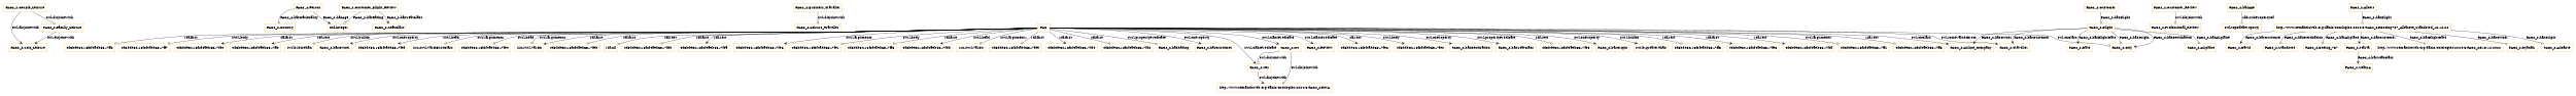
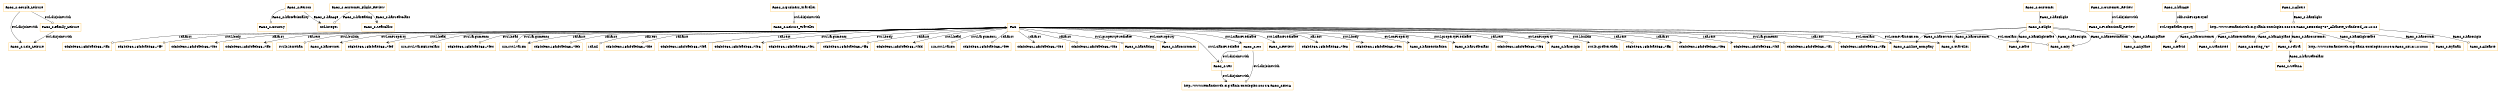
  digraph {
    rankdir=TB
    node [color=orange shape=rectangle]
    edge [arrowhead=odot]
    "PAC2_2:Couple_Leisure"
    "PAC2_2:Solo_Leisure"
    "PAC2_2:Family_Leisure"
    "PAC2_2:Person"
    "PAC2_2:Country"
    "xsd:integer"
    "PAC2_2:Business_Traveller"
    "PAC2_2:Leisure_Traveller"
    "PAC2_2:Flight"
    "PAC2_2:Date"
    "PAC2_2:Airline_Company"
    "PAC2_2:Airplane"
    "PAC2_2:Traveller"
    "PAC2_2:City"
    "PAC2_2:Customer_Review"
    "PAC2_2:Professional_Review"
    "PAC2_2:Yes"
    "http://www.semanticweb.org/dani2/ontologies/2024/3/PAC2_2#N/A"
    "PAC2_2:Customer"
    "PAC2_2:Customer_Flight_Review"
    "PAC2_2:SeatClass"
    "PAC2_2:No"
    n23 [label=PAC]
    "PAC2_2:Review"
    "urn:swrl:var#n"
    "4d3bd93c:18f2f4a9b63:-7fe8"
    "4d3bd93c:18f2f4a9b63:-7fec"
    "PAC2_2:hasDestination"
    "PAC2_2:hasSeatClass"
    "4d3bd93c:18f2f4a9b63:-7fe5"
    "PAC2_2:hasOrigin"
    "swrlb:greaterThan"
    "4d3bd93c:18f2f4a9b63:-7ff5"
    "4d3bd93c:18f2f4a9b63:-7fe3"
    "4d3bd93c:18f2f4a9b63:-7fdf"
    "4d3bd93c:18f2f4a9b63:-7ff1"
    "4d3bd93c:18f2f4a9b63:-7ff3"
    "4d3bd93c:18f2f4a9b63:-7ff2"
    "4d3bd93c:18f2f4a9b63:-7ff7"
    "4d3bd93c:18f2f4a9b63:-7fe0"
    "4d3bd93c:18f2f4a9b63:-7ff0"
    "swrlb:lessThan"
    "PAC2_2:hasOwner"
    "4d3bd93c:18f2f4a9b63:-7fef"
    "urn:swrl:var#FirstClass"
    "4d3bd93c:18f2f4a9b63:-7fe4"
    "4d3bd93c:18f2f4a9b63:-7feb"
    "rdf:nil"
    "4d3bd93c:18f2f4a9b63:-7fde"
    "4d3bd93c:18f2f4a9b63:-7fea"
    "4d3bd93c:18f2f4a9b63:-7fe6"
    "4d3bd93c:18f2f4a9b63:-7fe1"
    "4d3bd93c:18f2f4a9b63:-7ff6"
    "4d3bd93c:18f2f4a9b63:-7fdd"
    "urn:swrl:var#c"
    "4d3bd93c:18f2f4a9b63:-7fe9"
    "4d3bd93c:18f2f4a9b63:-7fee"
    "4d3bd93c:18f2f4a9b63:-7fdc"
    "PAC2_2:hasRating"
    "PAC2_2:hasCustomer"
    "PAC2_2:hasAge"
    "owl:topDataProperty"
    "http://www.semanticweb.org/dani2/ontologies/2024/3/PAC2_2#Boeing737_Albacete_Standsted_13/12/22"
    "PAC2_2:David"
    "PAC2_2:Standsted"
    "PAC2_2:Boeing_737"
    "PAC2_2:Marta"
    "http://www.semanticweb.org/dani2/ontologies/2024/3/PAC2_2#13/12/2022"
    "PAC2_2:Ryanair"
    "PAC2_2:Alicante"
    "PAC2_2:Seat2A"
    "PAC2_2:Albert"
    "PAC2_2:Couple_Leisure" -> "PAC2_2:Solo_Leisure" [arrowhead=vee label="owl:disjointWith"]
    "PAC2_2:Couple_Leisure" -> "PAC2_2:Family_Leisure" [label="owl:disjointWith"]
    "PAC2_2:Family_Leisure" -> "PAC2_2:Solo_Leisure" [arrowhead=vee label="owl:disjointWith"]
    "PAC2_2:Person" -> "PAC2_2:Country" [label="PAC2_2:hasNationality"]
    "PAC2_2:Person" -> "xsd:integer" [arrowhead=vee label="PAC2_2:hasAge"]
    "PAC2_2:Business_Traveller" -> "PAC2_2:Leisure_Traveller" [label="owl:disjointWith"]
    "PAC2_2:Flight" -> "PAC2_2:Date" [arrowhead=vee label="PAC2_2:hasFlightDate"]
    "PAC2_2:Flight" -> "PAC2_2:Airline_Company" [arrowhead=vee label="PAC2_2:hasOwner"]
    "PAC2_2:Flight" -> "PAC2_2:Airplane" [label="PAC2_2:hasAirplane"]
    "PAC2_2:Flight" -> "PAC2_2:Traveller" [arrowhead=vee label="PAC2_2:hasCustomer"]
    "PAC2_2:Flight" -> "PAC2_2:City" [arrowhead=vee label="PAC2_2:hasDestination"]
    "PAC2_2:Flight" -> "PAC2_2:City" [label="PAC2_2:hasOrigin"]
    "PAC2_2:Customer_Review" -> "PAC2_2:Professional_Review" [label="owl:disjointWith"]
    "PAC2_2:Yes" -> "http://www.semanticweb.org/dani2/ontologies/2024/3/PAC2_2#N/A" [arrowhead=vee label="owl:disjointWith"]
    "PAC2_2:Customer" -> "PAC2_2:Flight" [label="PAC2_2:hasFlight"]
    "PAC2_2:Customer_Flight_Review" -> "xsd:integer" [label="PAC2_2:hasRating"]
    "PAC2_2:Customer_Flight_Review" -> "PAC2_2:SeatClass" [arrowhead=vee label="PAC2_2:hasSeatClass"]
    "PAC2_2:No" -> "PAC2_2:Yes" [label="owl:disjointWith"]
    "PAC2_2:No" -> "http://www.semanticweb.org/dani2/ontologies/2024/3/PAC2_2#N/A" [label="owl:disjointWith"]
    n23 -> "PAC2_2:Airline_Company" [arrowhead=vee label="owl:onClass"]
    n23 -> "PAC2_2:Traveller" [arrowhead=vee label="owl:someValuesFrom"]
    n23 -> "PAC2_2:City" [label="owl:onClass"]
    n23 -> "PAC2_2:Yes" [arrowhead=vee label="swrl:classPredicate"]
    n23 -> "PAC2_2:No" [arrowhead=vee label="swrl:classPredicate"]
    n23 -> "PAC2_2:Review" [arrowhead=vee label="swrl:classPredicate"]
    n23 -> "urn:swrl:var#n" [arrowhead=vee label="rdf:first"]
    n23 -> "urn:swrl:var#n" [label="swrl:argument2"]
    n23 -> "4d3bd93c:18f2f4a9b63:-7fe8" [arrowhead=vee label="rdf:rest"]
    n23 -> "4d3bd93c:18f2f4a9b63:-7fec" [arrowhead=vee label="swrl:body"]
    n23 -> "PAC2_2:hasDestination" [arrowhead=vee label="owl:onProperty"]
    n23 -> "PAC2_2:hasSeatClass" [arrowhead=vee label="swrl:propertyPredicate"]
    n23 -> "4d3bd93c:18f2f4a9b63:-7fe5" [label="rdf:rest"]
    n23 -> "PAC2_2:hasOrigin" [arrowhead=vee label="owl:onProperty"]
    n23 -> "swrlb:greaterThan" [arrowhead=vee label="swrl:builtin"]
    n23 -> "4d3bd93c:18f2f4a9b63:-7ff5" [label="rdf:rest"]
    n23 -> "4d3bd93c:18f2f4a9b63:-7fe3" [arrowhead=vee label="rdf:first"]
    n23 -> "4d3bd93c:18f2f4a9b63:-7fdf" [arrowhead=vee label="rdf:rest"]
    n23 -> "4d3bd93c:18f2f4a9b63:-7ff1" [label="swrl:arguments"]
    n23 -> "4d3bd93c:18f2f4a9b63:-7ff3" [label="rdf:rest"]
    n23 -> "4d3bd93c:18f2f4a9b63:-7ff2" [label="rdf:first"]
    n23 -> "4d3bd93c:18f2f4a9b63:-7ff7" [label="swrl:body"]
    n23 -> "4d3bd93c:18f2f4a9b63:-7fe0" [arrowhead=vee label="rdf:first"]
    n23 -> "4d3bd93c:18f2f4a9b63:-7ff0" [arrowhead=vee label="rdf:rest"]
    n23 -> "swrlb:lessThan" [label="swrl:builtin"]
    n23 -> "PAC2_2:hasOwner" [arrowhead=vee label="owl:onProperty"]
    n23 -> "4d3bd93c:18f2f4a9b63:-7fef" [arrowhead=vee label="swrl:head"]
    n23 -> "urn:swrl:var#FirstClass" [label="swrl:argument2"]
    n23 -> "4d3bd93c:18f2f4a9b63:-7fe4" [label="swrl:head"]
    n23 -> "4d3bd93c:18f2f4a9b63:-7feb" [label="rdf:first"]
    n23 -> "rdf:nil" [label="rdf:rest"]
    n23 -> "4d3bd93c:18f2f4a9b63:-7fde" [label="rdf:first"]
-   n23 -> "4d3bd93c:18f2f4a9b63:-7fea" [arrowhead=vee label="rdf:rest"]
+   "4d3bd93c:18f2f4a9b63:-7fea" -> n23 [arrowhead=vee label="rdf:rest"]
    n23 -> "4d3bd93c:18f2f4a9b63:-7fe6" [arrowhead=vee label="swrl:arguments"]
    n23 -> "4d3bd93c:18f2f4a9b63:-7fe1" [label="swrl:body"]
    n23 -> "4d3bd93c:18f2f4a9b63:-7ff6" [label="rdf:first"]
    n23 -> "4d3bd93c:18f2f4a9b63:-7fdd" [arrowhead=vee label="swrl:head"]
    n23 -> "urn:swrl:var#c" [label="swrl:argument1"]
    n23 -> "4d3bd93c:18f2f4a9b63:-7fe9" [label="rdf:first"]
    n23 -> "4d3bd93c:18f2f4a9b63:-7fee" [arrowhead=vee label="rdf:first"]
    n23 -> "4d3bd93c:18f2f4a9b63:-7fdc" [label="rdf:first"]
    n23 -> "PAC2_2:hasRating" [label="swrl:propertyPredicate"]
    n23 -> "PAC2_2:hasCustomer" [arrowhead=vee label="owl:onProperty"]
    "PAC2_2:hasAge" -> "owl:topDataProperty" [label="rdfs:subPropertyOf"]
    "http://www.semanticweb.org/dani2/ontologies/2024/3/PAC2_2#Boeing737_Albacete_Standsted_13/12/22" -> "PAC2_2:David" [arrowhead=vee label="PAC2_2:hasCustomer"]
    "http://www.semanticweb.org/dani2/ontologies/2024/3/PAC2_2#Boeing737_Albacete_Standsted_13/12/22" -> "PAC2_2:Standsted" [label="PAC2_2:hasDestination"]
    "http://www.semanticweb.org/dani2/ontologies/2024/3/PAC2_2#Boeing737_Albacete_Standsted_13/12/22" -> "PAC2_2:Boeing_737" [label="PAC2_2:hasAirplane"]
    "http://www.semanticweb.org/dani2/ontologies/2024/3/PAC2_2#Boeing737_Albacete_Standsted_13/12/22" -> "PAC2_2:Marta" [arrowhead=vee label="PAC2_2:hasCustomer"]
    "http://www.semanticweb.org/dani2/ontologies/2024/3/PAC2_2#Boeing737_Albacete_Standsted_13/12/22" -> "http://www.semanticweb.org/dani2/ontologies/2024/3/PAC2_2#13/12/2022" [label="PAC2_2:hasFlightDate"]
    "http://www.semanticweb.org/dani2/ontologies/2024/3/PAC2_2#Boeing737_Albacete_Standsted_13/12/22" -> "PAC2_2:Ryanair" [label="PAC2_2:hasOwner"]
    "http://www.semanticweb.org/dani2/ontologies/2024/3/PAC2_2#Boeing737_Albacete_Standsted_13/12/22" -> "PAC2_2:Alicante" [label="PAC2_2:hasOrigin"]
    "PAC2_2:Marta" -> "PAC2_2:Seat2A" [arrowhead=vee label="PAC2_2:hasSeatClass"]
    "PAC2_2:Albert" -> "http://www.semanticweb.org/dani2/ontologies/2024/3/PAC2_2#Boeing737_Albacete_Standsted_13/12/22" [label="PAC2_2:hasFlight"]
  }
